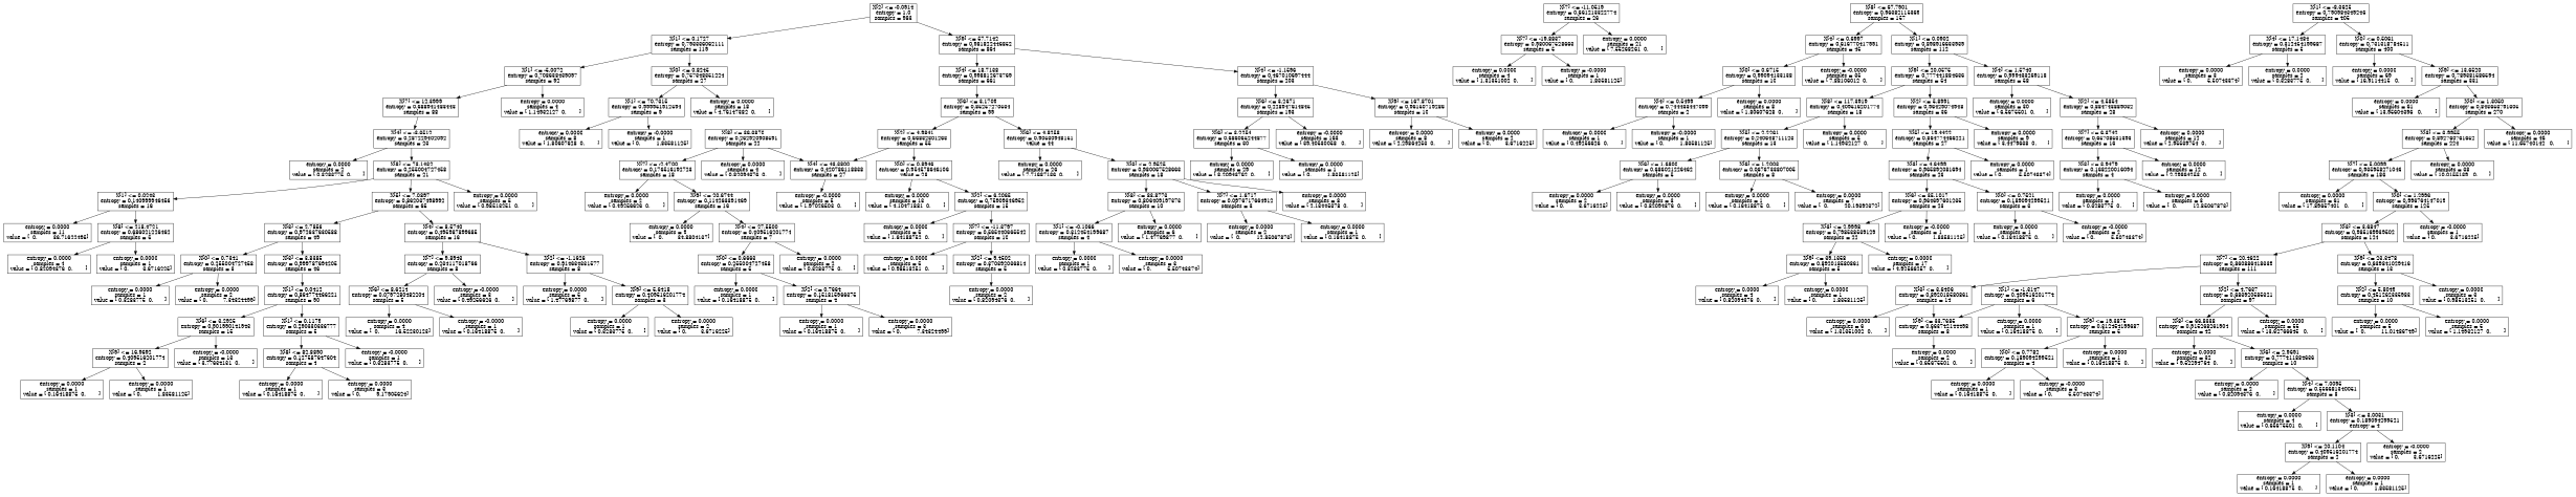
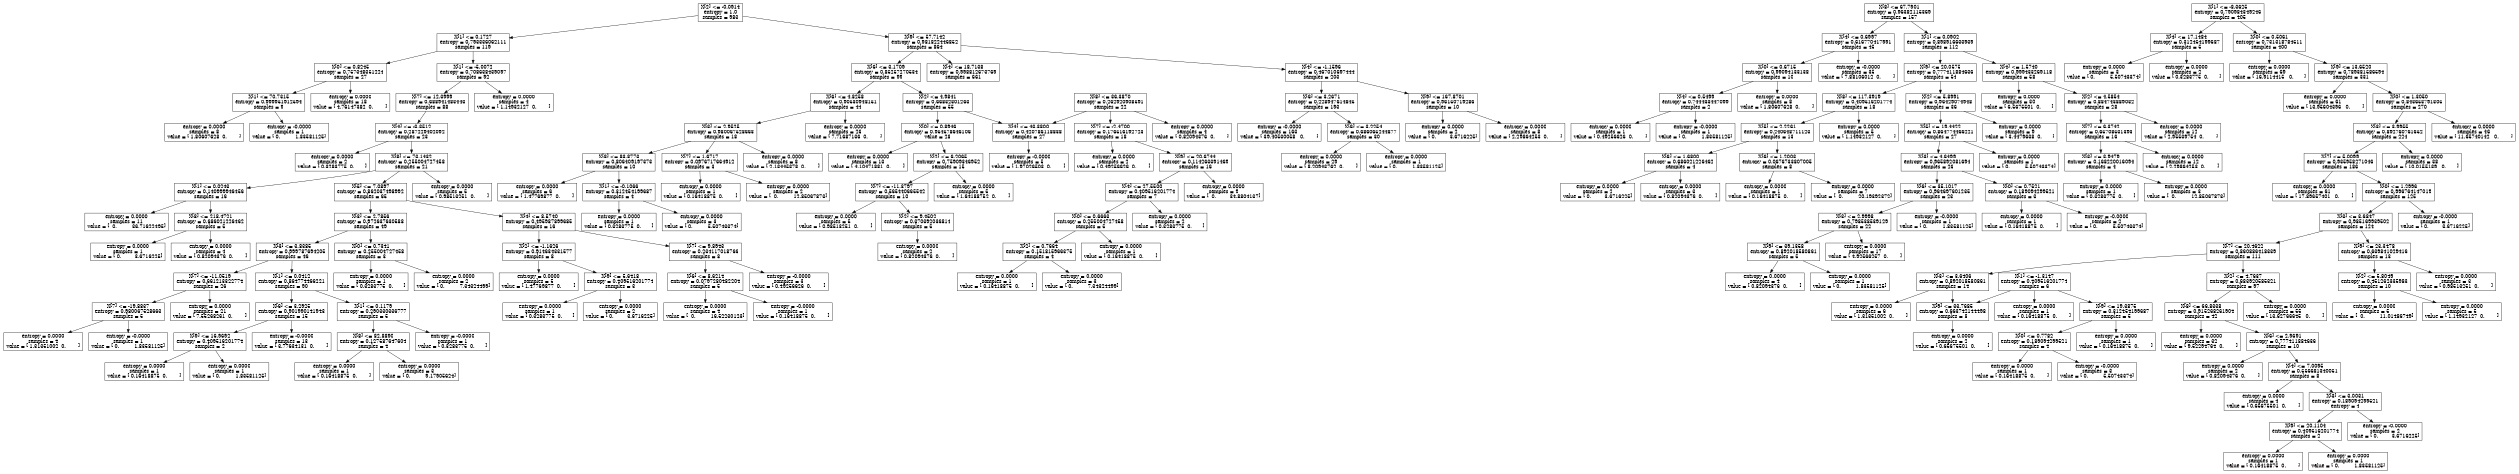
  digraph {
    node [shape=box]
    n1 [label="X[2] <= -0.0914\nentropy = 1.0\nsamples = 983"]
    n2 [label="X[1] <= 0.1727\nentropy = 0.793336062111\nsamples = 119"]
    n3 [label="X[9] <= 57.7142\nentropy = 0.981822446852\nsamples = 864"]
    n4 [label="X[1] <= -5.0072\nentropy = 0.708638439097\nsamples = 92"]
    n5 [label="X[0] <= 0.8245\nentropy = 0.757348351224\nsamples = 27"]
    n6 [label="X[4] <= 18.7138\nentropy = 0.998812673769\nsamples = 661"]
    n7 [label="X[4] <= -1.1596\nentropy = 0.467010697444\nsamples = 203"]
    n8 [label="entropy = 0.0000\nsamples = 4\nvalue = [ 1.14932127  0.        ]"]
    n9 [label="X[7] <= 12.3999\nentropy = 0.688941483443\nsamples = 88"]
    n10 [label="entropy = 0.0000\nsamples = 18\nvalue = [ 4.76147382  0.        ]"]
    n11 [label="X[1] <= 70.7315\nentropy = 0.999951912594\nsamples = 9"]
    n12 [label="X[4] <= -3.3512\nentropy = 0.287229402092\nsamples = 23"]
    n13 [label="X[5] <= 7.0897\nentropy = 0.862037498992\nsamples = 65"]
    n14 [label="X[3] <= 2.7856\nentropy = 0.972637630588\nsamples = 49"]
    n15 [label="X[4] <= 8.5740\nentropy = 0.495987899685\nsamples = 16"]
    n16 [label="entropy = 0.0000\nsamples = 2\nvalue = [ 0.3283775  0.       ]"]
    n17 [label="X[8] <= 73.1432\nentropy = 0.255004727458\nsamples = 21"]
    n18 [label="X[0] <= 0.7341\nentropy = 0.255004727458\nsamples = 3"]
    n19 [label="X[3] <= 3.8385\nentropy = 0.999787694205\nsamples = 46"]
    n20 [label="X[7] <= 9.8943\nentropy = 0.234117018766\nsamples = 8"]
    n21 [label="X[2] <= -1.1626\nentropy = 0.914634331577\nsamples = 8"]
    n22 [label="entropy = 0.0000\nsamples = 1\nvalue = [ 0.3283775  0.       ]"]
    n23 [label="entropy = 0.0000\nsamples = 2\nvalue = [ 0.          7.34324499]"]
    n24 [label="X[7] <= -11.0519\nentropy = 0.661213322774\nsamples = 26"]
    n25 [label="X[1] <= 0.0412\nentropy = 0.864774466221\nsamples = 90"]
    n26 [label="X[7] <= -19.8837\nentropy = 0.980067528663\nsamples = 5"]
    n27 [label="entropy = 0.0000\nsamples = 21\nvalue = [ 7.55268261  0.        ]"]
    n28 [label="X[6] <= 3.2925\nentropy = 0.901990141943\nsamples = 15"]
    n29 [label="X[1] <= 0.1179\nentropy = 0.290330336777\nsamples = 5"]
    n30 [label="entropy = 0.0000\nsamples = 4\nvalue = [ 1.31351002  0.        ]"]
    n31 [label="entropy = -0.0000\nsamples = 1\nvalue = [ 0.          1.83581125]"]
    n32 [label="X[9] <= 16.9692\nentropy = 0.409516201774\nsamples = 2"]
    n33 [label="entropy = -0.0000\nsamples = 13\nvalue = [ 3.77634131  0.        ]"]
    n34 [label="X[8] <= 82.8890\nentropy = 0.127587647604\nsamples = 4"]
    n35 [label="entropy = -0.0000\nsamples = 1\nvalue = [ 0.3283775  0.       ]"]
    n36 [label="entropy = 0.0000\nsamples = 1\nvalue = [ 0.16418875  0.        ]"]
    n37 [label="entropy = 0.0000\nsamples = 1\nvalue = [ 0.          1.83581125]"]
    n38 [label="entropy = 0.0000\nsamples = 1\nvalue = [ 0.16418875  0.        ]"]
    n39 [label="entropy = 0.0000\nsamples = 3\nvalue = [ 0.          9.17905624]"]
    n40 [label="X[6] <= 8.6214\nentropy = 0.0797280482204\nsamples = 5"]
    n41 [label="entropy = -0.0000\nsamples = 3\nvalue = [ 0.49256626  0.        ]"]
    n42 [label="entropy = 0.0000\nsamples = 5\nvalue = [ 1.47769877  0.        ]"]
    n43 [label="X[9] <= 5.6418\nentropy = 0.409516201774\nsamples = 3"]
    n44 [label="entropy = 0.0000\nsamples = 4\nvalue = [  0.          16.52230123]"]
    n45 [label="entropy = -0.0000\nsamples = 1\nvalue = [ 0.16418875  0.        ]"]
    n46 [label="entropy = 0.0000\nsamples = 1\nvalue = [ 0.3283775  0.       ]"]
    n47 [label="entropy = 0.0000\nsamples = 2\nvalue = [ 0.         3.6716225]"]
    n48 [label="entropy = 0.0000\nsamples = 5\nvalue = [ 0.98513251  0.        ]"]
    n49 [label="X[1] <= 0.0243\nentropy = 0.140999946456\nsamples = 16"]
    n50 [label="entropy = 0.0000\nsamples = 11\nvalue = [  0.          36.71622495]"]
    n51 [label="X[8] <= 218.4721\nentropy = 0.686021226462\nsamples = 5"]
    n52 [label="entropy = 0.0000\nsamples = 4\nvalue = [ 0.82094376  0.        ]"]
    n53 [label="entropy = 0.0000\nsamples = 1\nvalue = [ 0.         3.6716225]"]
    n54 [label="entropy = 0.0000\nsamples = 8\nvalue = [ 1.80607628  0.        ]"]
    n55 [label="entropy = -0.0000\nsamples = 1\nvalue = [ 0.          1.83581125]"]
    n56 [label="X[6] <= 3.1709\nentropy = 0.85257270534\nsamples = 99"]
    n57 [label="X[9] <= 167.8701\nentropy = 0.96150719286\nsamples = 10"]
    n58 [label="X[6] <= 3.2671\nentropy = 0.228947614845\nsamples = 193"]
    n59 [label="X[2] <= 4.9841\nentropy = 0.66832301263\nsamples = 55"]
-   n60 [label="X[6] <= 4.8258\nentropy = 0.90530948151\nvalue = 44"]
+   n60 [label="X[6] <= 4.8258\nentropy = 0.90530948151\nsamples = 44"]
    n61 [label="X[8] <= 67.7901\nentropy = 0.96382115369\nsamples = 157"]
    n62 [label="X[4] <= 0.6997\nentropy = 0.616770417991\nsamples = 45"]
    n63 [label="X[1] <= 0.0902\nentropy = 0.898916633939\nsamples = 112"]
    n64 [label="X[1] <= -8.3625\nentropy = 0.790984349246\nsamples = 405"]
    n65 [label="X[4] <= 17.1484\nentropy = 0.312454199687\nsamples = 5"]
    n66 [label="X[0] <= 0.5061\nentropy = 0.731318784511\nsamples = 400"]
    n67 [label="X[0] <= 0.6715\nentropy = 0.99094133138\nsamples = 10"]
    n68 [label="entropy = -0.0000\nsamples = 35\nvalue = [ 7.88106012  0.        ]"]
-   n69 [label="X[9] <= 20.0575\nentropy = 0.777441884636\nsamples = 54"]
+   n69 [label="X[9] <= 20.0575\nentropy = 0.777411884636\nsamples = 54"]
    n70 [label="X[4] <= 1.5740\nentropy = 0.999433269118\nsamples = 58"]
    n71 [label="X[4] <= 0.5499\nentropy = 0.744433447099\nsamples = 2"]
    n72 [label="entropy = 0.0000\nsamples = 8\nvalue = [ 1.80607628  0.        ]"]
    n73 [label="entropy = 0.0000\nsamples = 1\nvalue = [ 0.49256626  0.        ]"]
    n74 [label="entropy = -0.0000\nsamples = 1\nvalue = [ 0.          1.83581125]"]
    n75 [label="X[8] <= 117.3919\nentropy = 0.409516201774\nsamples = 18"]
    n76 [label="X[2] <= 5.8991\nentropy = 0.96429074948\nsamples = 36"]
    n77 [label="entropy = 0.0000\nsamples = 30\nvalue = [ 6.5675501  0.       ]"]
    n78 [label="X[2] <= 4.5854\nentropy = 0.884743889032\nsamples = 28"]
    n79 [label="X[5] <= 2.2261\nentropy = 0.240648711123\nsamples = 13"]
    n80 [label="entropy = 0.0000\nsamples = 5\nvalue = [ 1.14932127  0.        ]"]
    n81 [label="X[5] <= 19.4422\nentropy = 0.864774466221\nsamples = 27"]
    n82 [label="entropy = 0.0000\nsamples = 9\nvalue = [ 3.4479638  0.       ]"]
-   n83 [label="X[6] <= 1.6800\nentropy = 0.686021226462\nsamples = 5"]
+   n83 [label="X[6] <= 1.6800\nentropy = 0.686021226462\nsamples = 4"]
    n84 [label="X[6] <= 1.2003\nentropy = 0.0676733807005\nsamples = 8"]
    n85 [label="entropy = 0.0000\nsamples = 2\nvalue = [ 0.         3.6716225]"]
    n86 [label="entropy = 0.0000\nsamples = 3\nvalue = [ 0.82094376  0.        ]"]
    n87 [label="entropy = 0.0000\nsamples = 1\nvalue = [ 0.16418875  0.        ]"]
    n88 [label="entropy = 0.0000\nsamples = 7\nvalue = [  0.          20.19392372]"]
    n89 [label="X[3] <= 4.6499\nentropy = 0.965892081694\nsamples = 26"]
    n90 [label="entropy = 0.0000\nsamples = 1\nvalue = [ 0.          5.50743374]"]
    n91 [label="X[6] <= 35.1017\nentropy = 0.964697601235\nsamples = 23"]
    n92 [label="X[0] <= 0.7521\nentropy = 0.189094299521\nsamples = 3"]
    n93 [label="X[3] <= 2.9998\nentropy = 0.798538539129\nsamples = 22"]
    n94 [label="entropy = -0.0000\nsamples = 1\nvalue = [ 0.          1.83581125]"]
    n95 [label="entropy = 0.0000\nsamples = 1\nvalue = [ 0.16418875  0.        ]"]
    n96 [label="entropy = -0.0000\nsamples = 2\nvalue = [ 0.          5.50743374]"]
    n97 [label="X[9] <= 39.1358\nentropy = 0.892018580861\nsamples = 5"]
    n98 [label="entropy = 0.0000\nsamples = 17\nvalue = [ 4.92566257  0.        ]"]
    n99 [label="entropy = 0.0000\nsamples = 4\nvalue = [ 0.82094376  0.        ]"]
    n100 [label="entropy = 0.0000\nsamples = 1\nvalue = [ 0.          1.83581125]"]
    n101 [label="X[7] <= 6.3742\nentropy = 0.65708531393\nsamples = 16"]
    n102 [label="entropy = 0.0000\nsamples = 12\nvalue = [ 2.95539754  0.        ]"]
    n103 [label="X[3] <= 3.9479\nentropy = 0.168220016094\nsamples = 4"]
    n104 [label="entropy = 0.0000\nsamples = 12\nvalue = [ 2.29864253  0.        ]"]
    n105 [label="entropy = 0.0000\nsamples = 1\nvalue = [ 0.3283775  0.       ]"]
    n106 [label="entropy = 0.0000\nsamples = 3\nvalue = [  0.          12.85067873]"]
    n107 [label="entropy = 0.0000\nsamples = 3\nvalue = [ 0.          5.50743374]"]
    n108 [label="entropy = 0.0000\nsamples = 2\nvalue = [ 0.3283775  0.       ]"]
    n109 [label="entropy = 0.0000\nsamples = 69\nvalue = [ 16.9114415   0.       ]"]
    n110 [label="X[9] <= 13.6520\nentropy = 0.789381586594\nsamples = 331"]
    n111 [label="entropy = 0.0000\nsamples = 61\nvalue = [ 13.95604396   0.        ]"]
    n112 [label="X[0] <= 1.3050\nentropy = 0.843653791305\nsamples = 270"]
    n113 [label="X[3] <= 3.9955\nentropy = 0.892760761652\nsamples = 224"]
    n114 [label="entropy = 0.0000\nsamples = 46\nvalue = [ 11.65740142   0.        ]"]
    n115 [label="X[7] <= 5.0099\nentropy = 0.935958271046\nsamples = 186"]
    n116 [label="entropy = 0.0000\nsamples = 38\nvalue = [ 10.0155139   0.       ]"]
    n117 [label="entropy = 0.0000\nsamples = 61\nvalue = [ 17.89657401   0.        ]"]
    n118 [label="X[0] <= 1.2996\nentropy = 0.996764147019\nsamples = 125"]
    n119 [label="X[3] <= 3.6847\nentropy = 0.985169939502\nsamples = 124"]
    n120 [label="entropy = -0.0000\nsamples = 1\nvalue = [ 0.         3.6716225]"]
    n121 [label="X[7] <= 20.4622\nentropy = 0.860886418339\nsamples = 111"]
    n122 [label="X[9] <= 23.3478\nentropy = 0.639841029416\nsamples = 13"]
    n123 [label="X[2] <= 4.7637\nentropy = 0.683920585321\nsamples = 97"]
    n124 [label="X[3] <= 3.6406\nentropy = 0.892018580861\nsamples = 14"]
    n125 [label="entropy = 0.0000\nsamples = 3\nvalue = [ 0.98513251  0.        ]"]
    n126 [label="X[2] <= 5.8049\nentropy = 0.451262335983\nsamples = 10"]
    n127 [label="X[8] <= 66.8338\nentropy = 0.915268261904\nsamples = 42"]
    n128 [label="entropy = 0.0000\nsamples = 55\nvalue = [ 13.62766645   0.        ]"]
    n129 [label="X[9] <= 33.7685\nentropy = 0.663742144498\nsamples = 8"]
    n130 [label="entropy = 0.0000\nsamples = 6\nvalue = [ 1.31351002  0.        ]"]
    n131 [label="X[6] <= 2.9691\nentropy = 0.777411884636\nsamples = 10"]
    n132 [label="entropy = 0.0000\nsamples = 32\nvalue = [ 9.52294764  0.        ]"]
    n133 [label="entropy = 0.0000\nsamples = 2\nvalue = [ 0.82094376  0.        ]"]
    n134 [label="X[4] <= 7.0095\nentropy = 0.556681340051\nsamples = 8"]
    n135 [label="entropy = 0.0000\nsamples = 4\nvalue = [ 0.65675501  0.        ]"]
    n136 [label="X[3] <= 3.0031\nentropy = 0.189094299521\nentropy = 4"]
    n137 [label="X[9] <= 20.1104\nentropy = 0.409516201774\nsamples = 2"]
    n138 [label="entropy = -0.0000\nsamples = 2\nvalue = [ 0.         3.6716225]"]
    n139 [label="entropy = 0.0000\nsamples = 1\nvalue = [ 0.16418875  0.        ]"]
    n140 [label="entropy = 0.0000\nsamples = 1\nvalue = [ 0.          1.83581125]"]
    n141 [label="entropy = 0.0000\nsamples = 2\nvalue = [ 0.65675501  0.        ]"]
    n142 [label="X[1] <= -1.3147\nentropy = 0.409516201774\nsamples = 6"]
    n143 [label="entropy = 0.0000\nsamples = 1\nvalue = [ 0.16418875  0.        ]"]
    n144 [label="X[9] <= 19.3875\nentropy = 0.312454199687\nsamples = 5"]
    n145 [label="entropy = 0.0000\nsamples = 1\nvalue = [ 0.16418875  0.        ]"]
    n146 [label="X[0] <= 0.7782\nentropy = 0.189094299521\nsamples = 4"]
    n147 [label="entropy = 0.0000\nsamples = 1\nvalue = [ 0.16418875  0.        ]"]
    n148 [label="entropy = -0.0000\nsamples = 3\nvalue = [ 0.          5.50743374]"]
    n149 [label="entropy = 0.0000\nsamples = 5\nvalue = [  0.          11.01486749]"]
    n150 [label="entropy = 0.0000\nsamples = 5\nvalue = [ 1.14932127  0.        ]"]
    n151 [label="X[4] <= 43.3800\nentropy = 0.420786118838\nsamples = 27"]
    n152 [label="X[0] <= 0.8946\nentropy = 0.954578646106\nvalue = 28"]
    n153 [label="entropy = 0.0000\nsamples = 26\nvalue = [ 7.71687136  0.        ]"]
    n154 [label="X[3] <= 2.9525\nentropy = 0.980067528663\nsamples = 18"]
    n155 [label="entropy = -0.0000\nsamples = 5\nvalue = [ 1.97026503  0.        ]"]
    n156 [label="X[2] <= 6.2065\nentropy = 0.75909346952\nsamples = 15"]
    n157 [label="entropy = 0.0000\nsamples = 13\nvalue = [ 4.10471881  0.        ]"]
    n158 [label="X[8] <= 36.3870\nentropy = 0.262920908591\nsamples = 22"]
    n159 [label="entropy = 0.0000\nsamples = 4\nvalue = [ 0.82094376  0.        ]"]
    n160 [label="X[7] <= -2.4700\nentropy = 0.176516192723\nsamples = 18"]
    n161 [label="entropy = 0.0000\nsamples = 2\nvalue = [ 0.49256626  0.        ]"]
    n162 [label="X[9] <= 20.6744\nentropy = 0.114263391469\nsamples = 16"]
    n163 [label="entropy = 0.0000\nsamples = 9\nvalue = [  0.         34.8804137]"]
    n164 [label="X[4] <= 27.5500\nentropy = 0.409516201774\nsamples = 7"]
    n165 [label="X[0] <= 0.6663\nentropy = 0.255004727458\nsamples = 5"]
    n166 [label="entropy = 0.0000\nsamples = 2\nvalue = [ 0.3283775  0.       ]"]
    n167 [label="entropy = 0.0000\nsamples = 1\nvalue = [ 0.16418875  0.        ]"]
    n168 [label="X[2] <= 0.7664\nentropy = 0.151815966375\nsamples = 4"]
    n169 [label="entropy = 0.0000\nsamples = 1\nvalue = [ 0.16418875  0.        ]"]
    n170 [label="entropy = 0.0000\nsamples = 3\nvalue = [ 0.          7.34324499]"]
    n171 [label="entropy = 0.0000\nsamples = 5\nvalue = [ 1.64188752  0.        ]"]
    n172 [label="X[7] <= -11.3797\nentropy = 0.565440665542\nsamples = 10"]
    n173 [label="entropy = 0.0000\nsamples = 5\nvalue = [ 0.98513251  0.        ]"]
    n174 [label="X[2] <= 9.4502\nentropy = 0.370392036814\nsamples = 5"]
    n175 [label="entropy = 0.0000\nsamples = 2\nvalue = [ 0.82094376  0.        ]"]
    n176 [label="X[7] <= 1.6717\nentropy = 0.0976717664912\nsamples = 3"]
    n177 [label="entropy = 0.0000\nsamples = 2\nvalue = [  0.          12.85067873]"]
    n178 [label="entropy = 0.0000\nsamples = 1\nvalue = [ 0.16418875  0.        ]"]
    n179 [label="entropy = 0.0000\nsamples = 8\nvalue = [ 2.13445378  0.        ]"]
    n180 [label="X[8] <= 83.8773\nentropy = 0.806409197373\nsamples = 10"]
    n181 [label="X[1] <= -0.1066\nentropy = 0.312454199687\nsamples = 4"]
    n182 [label="entropy = 0.0000\nsamples = 6\nvalue = [ 1.47769877  0.        ]"]
    n183 [label="entropy = 0.0000\nsamples = 1\nvalue = [ 0.3283775  0.       ]"]
    n184 [label="entropy = 0.0000\nsamples = 3\nvalue = [ 0.          5.50743374]"]
    n185 [label="entropy = 0.0000\nsamples = 8\nvalue = [ 2.29864253  0.        ]"]
    n186 [label="entropy = 0.0000\nsamples = 2\nvalue = [ 0.         3.6716225]"]
    n187 [label="X[6] <= 3.2254\nentropy = 0.686065244877\nsamples = 30"]
    n188 [label="entropy = -0.0000\nsamples = 163\nvalue = [ 39.40530058   0.        ]"]
    n189 [label="entropy = 0.0000\nsamples = 29\nvalue = [ 8.20943762  0.        ]"]
    n190 [label="entropy = 0.0000\nsamples = 1\nvalue = [ 0.          1.83581125]"]
    n1 -> n2
    n1 -> n3
    n2 -> n4
    n2 -> n5
    n3 -> n6
    n3 -> n7
    n4 -> n8
    n4 -> n9
    n5 -> n10
    n5 -> n11
-   n6 -> n56
+   n3 -> n56
    n7 -> n57
    n7 -> n58
    n9 -> n12
    n11 -> n54
    n11 -> n55
    n12 -> n16
    n12 -> n17
    n13 -> n14
    n13 -> n15
    n14 -> n18
    n14 -> n19
    n15 -> n20
    n15 -> n21
    n17 -> n13
    n17 -> n48
    n17 -> n49
    n18 -> n22
    n18 -> n23
+   n19 -> n24
    n19 -> n25
    n20 -> n40
    n20 -> n41
    n21 -> n42
    n21 -> n43
    n24 -> n26
    n24 -> n27
    n25 -> n28
    n25 -> n29
    n26 -> n30
    n26 -> n31
    n28 -> n32
    n28 -> n33
    n29 -> n34
    n29 -> n35
    n32 -> n36
    n32 -> n37
    n34 -> n38
    n34 -> n39
    n40 -> n44
    n40 -> n45
    n43 -> n46
    n43 -> n47
    n49 -> n50
    n49 -> n51
    n51 -> n52
    n51 -> n53
    n56 -> n59
    n56 -> n60
    n57 -> n185
    n57 -> n186
    n58 -> n187
    n58 -> n188
    n59 -> n151
    n59 -> n152
    n60 -> n153
    n60 -> n154
    n61 -> n62
    n61 -> n63
    n62 -> n67
    n62 -> n68
    n63 -> n69
    n63 -> n70
    n64 -> n65
    n64 -> n66
    n65 -> n107
    n65 -> n108
    n66 -> n109
    n66 -> n110
    n67 -> n71
    n67 -> n72
    n69 -> n75
    n69 -> n76
    n70 -> n77
    n70 -> n78
    n71 -> n73
    n71 -> n74
    n75 -> n79
    n75 -> n80
    n76 -> n81
    n76 -> n82
    n78 -> n101
    n78 -> n102
    n79 -> n83
    n79 -> n84
    n81 -> n89
    n81 -> n90
    n83 -> n85
    n83 -> n86
    n84 -> n87
    n84 -> n88
    n89 -> n91
    n89 -> n92
    n91 -> n93
    n91 -> n94
    n92 -> n95
    n92 -> n96
    n93 -> n97
    n93 -> n98
    n97 -> n99
    n97 -> n100
    n101 -> n103
    n101 -> n104
    n103 -> n105
    n103 -> n106
    n110 -> n111
    n110 -> n112
    n112 -> n113
    n112 -> n114
    n113 -> n115
    n113 -> n116
    n115 -> n117
    n115 -> n118
    n118 -> n119
    n118 -> n120
    n119 -> n121
    n119 -> n122
    n121 -> n123
    n121 -> n124
    n122 -> n125
    n122 -> n126
    n123 -> n127
    n123 -> n128
    n124 -> n129
    n124 -> n130
    n126 -> n149
    n126 -> n150
    n127 -> n131
    n127 -> n132
    n129 -> n141
    n131 -> n133
    n131 -> n134
    n134 -> n135
    n134 -> n136
    n136 -> n137
    n136 -> n138
    n137 -> n139
    n137 -> n140
    n142 -> n129
    n142 -> n143
    n142 -> n144
    n144 -> n145
    n144 -> n146
    n146 -> n147
    n146 -> n148
    n151 -> n155
    n152 -> n156
    n152 -> n157
    n154 -> n176
    n154 -> n179
    n154 -> n180
    n156 -> n171
    n156 -> n172
    n158 -> n151
    n158 -> n159
    n158 -> n160
    n160 -> n161
    n160 -> n162
    n162 -> n163
    n162 -> n164
    n164 -> n165
    n164 -> n166
    n165 -> n167
    n165 -> n168
    n168 -> n169
    n168 -> n170
    n172 -> n173
    n172 -> n174
    n174 -> n175
    n176 -> n177
    n176 -> n178
    n180 -> n181
    n180 -> n182
    n181 -> n183
    n181 -> n184
    n187 -> n189
    n187 -> n190
  }
